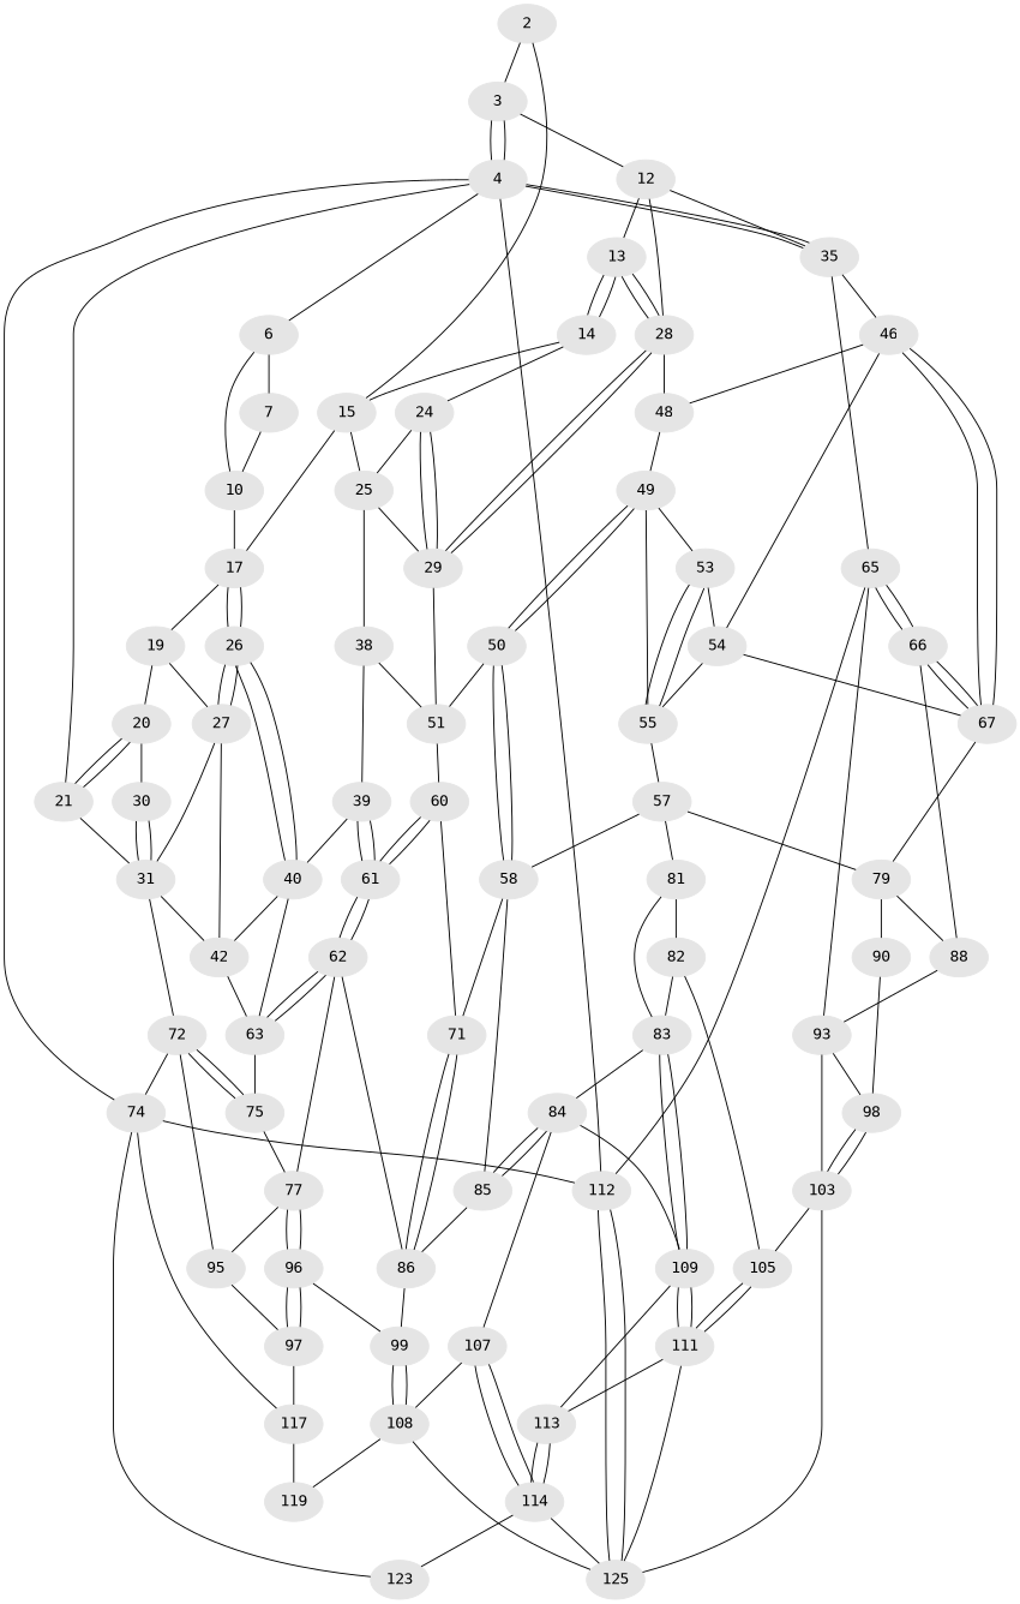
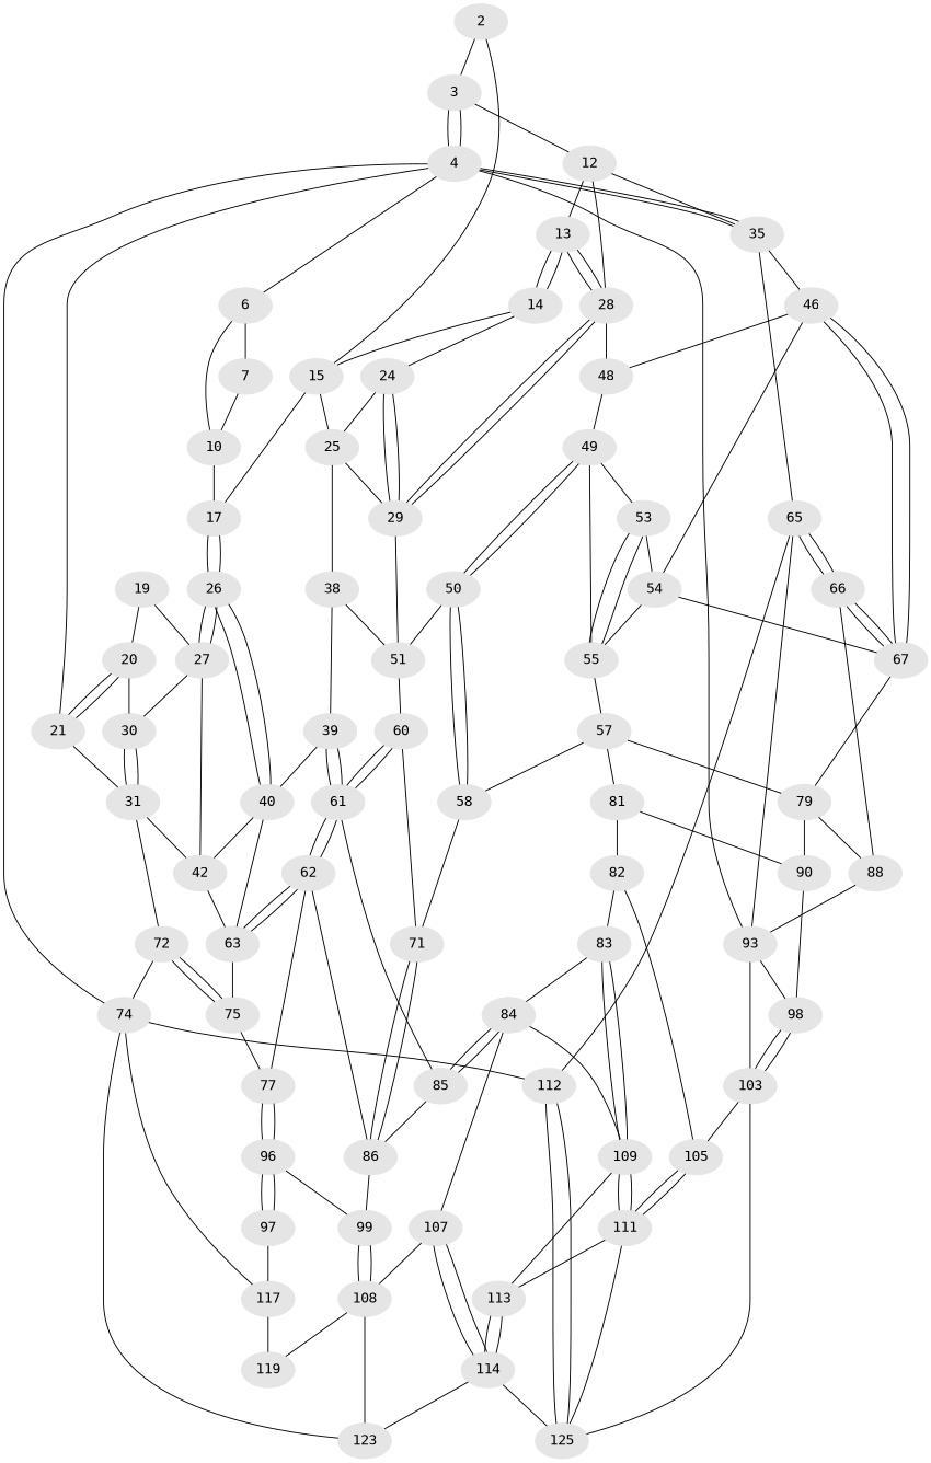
  graph {
    fontname="DejaVu Sans Mono"
    node [color=gray90 fontname="DejaVu Sans Mono" style=filled]
    edge [fontname="DejaVu Sans Mono"]
    2 [super="+11"]
    3
    15 [super="+16"]
    7 [super="+9"]
    10
    4 [super="+5"]
    12 [super="+33"]
    17 [super="+18"]
    25 [super="+37"]
    6
    21
    35 [super="+36"]
    74 [super="+124"]
    112
    13
    28 [super="+34"]
    31 [super="+44"]
    46 [super="+47"]
    65 [super="+92"]
    117 [super="+118"]
    123
    125 [super="+126"]
    19 [super="+22"]
    26
    14
    29 [super="+41"]
    48
    24
    38
    20 [super="+23"]
    27 [super="+32"]
    40 [super="+45"]
    30
    42 [super="+43"]
    72 [super="+73"]
    51 [super="+59"]
    39
    63 [super="+64"]
    49 [super="+52"]
    60
    75
-   95
    54 [super="+69"]
    67 [super="+68"]
    66
    93 [super="+94"]
    61
    62 [super="+76"]
    55 [super="+56"]
    79 [super="+89"]
    50
    53
    58 [super="+70"]
    57 [super="+80"]
    71
    85
    81 [super="+91"]
    88
    90
    82 [super="+102"]
    86 [super="+87"]
    77 [super="+78"]
    96 [super="+101"]
    99 [super="+100"]
    98
    103 [super="+104"]
    97 [super="+116"]
    119 [super="+121"]
    83
    105
    84 [super="+106"]
    109 [super="+110"]
    111 [super="+115"]
    107
    113
    108 [super="+120"]
    114 [super="+122"]
    2 -- 3
    2 -- 15
    3 -- 4
    3 -- 4
    3 -- 12
    15 -- 17
    15 -- 25
    7 -- 10
    10 -- 17
    4 -- 6
    4 -- 21
    4 -- 35
    4 -- 35
    4 -- 74
-   4 -- 112
+   4 -- 93
    12 -- 35
    12 -- 13
    12 -- 28
-   17 -- 19
    17 -- 26
    17 -- 26
    25 -- 29
    25 -- 38
    6 -- 7
    6 -- 10
    21 -- 31
    35 -- 46
    35 -- 65
    74 -- 112
    74 -- 117
    74 -- 123
    112 -- 125
    112 -- 125
    13 -- 28
    13 -- 28
    13 -- 14
    13 -- 14
    28 -- 29
    28 -- 29
    28 -- 48
    31 -- 42
    31 -- 72
    46 -- 48
    46 -- 54
    46 -- 67
    46 -- 67
    65 -- 112
    65 -- 66
    65 -- 66
    65 -- 93
    117 -- 119 [weight=2]
    19 -- 20 [weight=2]
    19 -- 27
    26 -- 27
    26 -- 27
    26 -- 40
    26 -- 40
    14 -- 15
    14 -- 24
    29 -- 51
    48 -- 49
    24 -- 25
    24 -- 29
    24 -- 29
    38 -- 51
    38 -- 39
    20 -- 21
    20 -- 21
    20 -- 30
-   27 -- 31
+   27 -- 30
    27 -- 42
    40 -- 42
    40 -- 63
    30 -- 31
    30 -- 31
    42 -- 63
    72 -- 74
    72 -- 75
    72 -- 75
-   72 -- 95
    51 -- 60
    39 -- 40
    39 -- 61
    39 -- 61
    63 -- 75
    49 -- 55
    49 -- 50
    49 -- 50
    49 -- 53
    60 -- 61
    60 -- 61
    60 -- 71
    75 -- 77
-   95 -- 97
    54 -- 67
    54 -- 55
    67 -- 79
    66 -- 67
    66 -- 67
    66 -- 88
    93 -- 98
    93 -- 103
    61 -- 62
    61 -- 62
    62 -- 63
    62 -- 63
    62 -- 86
    62 -- 77
    55 -- 57
    79 -- 88
    79 -- 90
    50 -- 51
    50 -- 58
    50 -- 58
    53 -- 54
    53 -- 55
    53 -- 55
    58 -- 71
-   58 -- 85
+   61 -- 85
    57 -- 79
    57 -- 58
    57 -- 81
    71 -- 86
    71 -- 86
    85 -- 86
-   81 -- 83
+   81 -- 90
    81 -- 82 [weight=2]
    88 -- 93
    90 -- 98
    82 -- 83
    82 -- 105
    86 -- 99
-   77 -- 95
    77 -- 96
    77 -- 96
    96 -- 99
    96 -- 97 [weight=2]
    96 -- 97
    99 -- 108
    99 -- 108
    98 -- 103
    98 -- 103
    103 -- 125
    103 -- 105
    97 -- 117
    83 -- 84
    83 -- 109
    83 -- 109
    105 -- 111
    105 -- 111
    84 -- 85
    84 -- 85
    84 -- 109
    84 -- 107
    109 -- 111
    109 -- 111
    109 -- 113
    111 -- 125
    111 -- 113
    107 -- 108
    107 -- 114
    107 -- 114
    113 -- 114
    113 -- 114
-   108 -- 125
+   108 -- 123
    108 -- 119
    114 -- 123
    114 -- 125
  }
